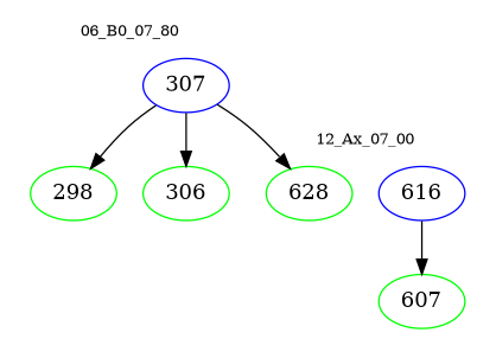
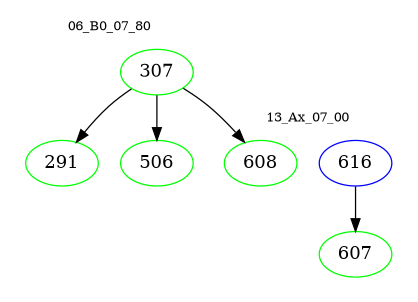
  digraph {
    node [color=green]
    edge [color=black]
    n1 [color=blue label=616]
    n2 [label=607]
-   n3 [label=628]
-   n4 [color=blue label=307]
-   n5 [label=298]
-   n6 [label=306]
+   n3 [label=608]
+   n4 [label=307]
+   n5 [label=291]
+   n6 [label=506]
    subgraph cluster_1 {
      color=white
      fontsize=10
-     label="12_Ax_07_00"
+     label="13_Ax_07_00"
      n1
      n2
      n3
    }
    subgraph cluster_2 {
      color=white
      fontsize=10
      label="06_B0_07_80"
      n4
      n5
      n6
    }
    n1 -> n2
    n4 -> n3
    n4 -> n5
    n4 -> n6
  }
